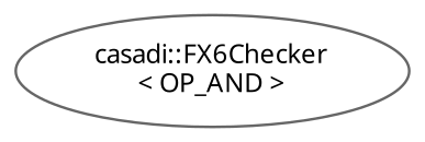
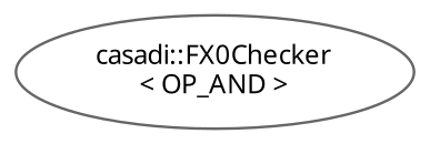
  digraph {
    rankdir=LR
-   n1 [color=gray40 fillcolor=white fontname="FreeSans.ttf" fontsize=10 height=0.2 label="casadi::FX6Checker\l\< OP_AND \>" shape=ellipse style=filled width=0.4]
+   n1 [color=gray40 fillcolor=white fontname="FreeSans.ttf" fontsize=10 height=0.2 label="casadi::FX0Checker\l\< OP_AND \>" shape=ellipse style=filled width=0.4]
  }
